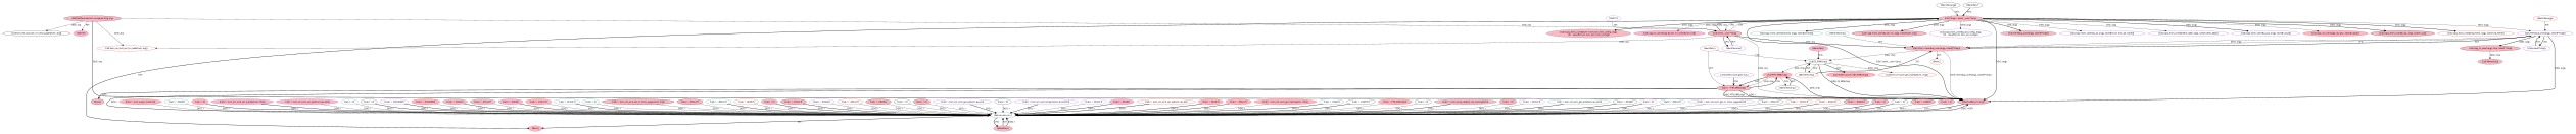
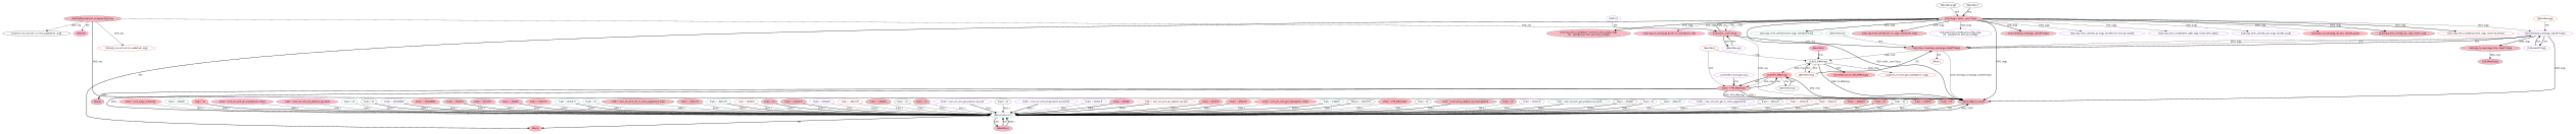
  digraph {
    fontname="Noto Sans"
    node [color=black fillcolor=white fontname="Noto Sans" style=filled]
    edge [arrowhead=dot fontname="Noto Sans" style=bold]
    n1 [color=red fillcolor=lightpink label="(Call,PTR_ERR(chip))"]
    n2 [fillcolor=lightpink label="(Call,r = PTR_ERR(chip))"]
    n3 [label="(Identifier,chip)"]
    n4 [fillcolor=lightpink label="(MethodReturn,long)"]
    n5 [color=teal label="(Return,return r;)"]
    n6 [fillcolor=lightpink label="(Block,)"]
    n7 [label="(Call,IS_ERR(chip))"]
    n8 [color=red fillcolor=lightpink label="(ControlStructure,if (IS_ERR(chip)))"]
    n9 [color=red label="(Call,kvm_vm_ioctl_get_irqchip(kvm, chip))"]
    n10 [color=red label="(Identifier,chip)"]
    n11 [color=teal fillcolor=lightpink label="(Call,kfree(chip))"]
    n12 [color=teal fillcolor=lightpink label="(Call,chip = memdup_user(argp, sizeof(*chip)))"]
    n13 [color=purple label="(Call,memdup_user(argp, sizeof(*chip)))"]
    n14 [color=red label="(Block,)"]
    n15 [fillcolor=lightpink label="(Call,copy_to_user(argp, chip, sizeof *chip))"]
    n16 [color=purple label="(Call,sizeof(*chip))"]
    n17 [color=teal fillcolor=lightpink label="(Call,*argp = (void __user *)arg)"]
    n18 [fillcolor=lightpink label="(Call,(void __user *)arg)"]
    n19 [color=teal label="(Call,copy_from_user(&control, argp, sizeof(control)))"]
    n20 [fillcolor=lightpink label="(Call,copy_from_user(&user_ns, argp, sizeof(user_ns)))"]
    n21 [color=purple label="(Call,copy_from_user(&u.pit_config, argp,\n\t\t\t\t   sizeof(struct kvm_pit_config)))"]
    n22 [color=teal fillcolor=lightpink label="(Call,memdup_user(argp, sizeof(*chip)))"]
    n23 [color=red fillcolor=lightpink label="(Block,)"]
    n24 [color=purple label="(Call,copy_from_user(&u.ps, argp, sizeof(struct kvm_pit_state)))"]
    n25 [color=purple label="(Call,copy_from_user(&ident_addr, argp, sizeof ident_addr))"]
    n26 [color=purple label="(Call,copy_from_user(&u.ps2, argp, sizeof(u.ps2)))"]
    n27 [color=red fillcolor=lightpink label="(Call,copy_to_user(argp, &u.ps2, sizeof(u.ps2)))"]
    n28 [fillcolor=lightpink label="(Call,copy_from_user(&u.ps, argp, sizeof u.ps))"]
    n29 [color=red label="(Call,copy_from_user(&irq_event, argp, sizeof irq_event))"]
    n30 [color=teal fillcolor=lightpink label="(Call,copy_from_user(&kvm->arch.xen_hvm_config, argp,\n\t\t\t\t   sizeof(struct kvm_xen_hvm_config)))"]
    n31 [color=purple fillcolor=lightpink label="(Call,copy_to_user(argp, &user_ns, sizeof(user_ns)))"]
    n32 [color=red label="(Call,kvm_vm_ioctl_set_tss_addr(kvm, arg))"]
-   n33 [color=purple label="(Identifier,user)"]
+   n33 [color=purple label="(Identifier,arg)"]
    n34 [label="(Call,kvm_vm_ioctl_set_nr_mmu_pages(kvm, arg))"]
    n35 [fillcolor=lightpink label="(MethodParameterIn,unsigned long arg)"]
    1000103 [color=purple fillcolor=lightpink]
    n37 [color=teal fillcolor=lightpink label="(Identifier,r)"]
    n38 [color=red fillcolor=lightpink label="(Call,r = kvm_ioapic_init(kvm))"]
    n39 [color=red label="(Identifier,r)"]
    n40 [color=teal label="(Call,r = -ENXIO)"]
    n41 [color=red fillcolor=lightpink label="(Call,r = 0)"]
    n42 [color=purple fillcolor=lightpink label="(Call,r = kvm_vm_ioctl_set_irqchip(kvm, chip))"]
    n43 [color=purple fillcolor=lightpink label="(Call,r = kvm_vm_ioctl_set_pit2(kvm, &u.ps2))"]
    n44 [color=teal label="(Call,r = 0)"]
    n45 [label="(Call,r = 0)"]
    n46 [color=purple label="(Call,r = -ENOMEM)"]
    n47 [color=red label="(Identifier,argp)"]
    n48 [color=purple fillcolor=lightpink label="(Identifier,r)"]
    n49 [color=red fillcolor=lightpink label="(Call,r = -ENOMEM)"]
    n50 [color=teal fillcolor=lightpink label="(Call,r = -ENXIO)"]
    n51 [color=teal fillcolor=lightpink label="(Call,r = -EFAULT)"]
    n52 [color=purple fillcolor=lightpink label="(Call,r = -ENXIO)"]
    n53 [label="(Identifier,argp)"]
    n54 [color=red fillcolor=lightpink label="(Call,r = -EFAULT)"]
    n55 [color=teal label="(Call,r = -EFAULT)"]
    n56 [color=teal label="(Call,r = 0)"]
    n57 [fillcolor=lightpink label="(Call,r = kvm_vm_ioctl_set_nr_mmu_pages(kvm, arg))"]
    n58 [fillcolor=lightpink label="(Call,r = -EFAULT)"]
    n59 [color=teal label="(Call,r = -EFAULT)"]
    n60 [color=red label="(Call,r = -EEXIST)"]
    n61 [color=teal fillcolor=lightpink label="(Call,r < 0)"]
    n62 [fillcolor=lightpink label="(Call,r = -EFAULT)"]
    n63 [color=purple label="(Call,r = -EINVAL)"]
    n64 [color=red label="(Call,r = -EFAULT)"]
    n65 [fillcolor=lightpink label="(Call,r = -EINVAL)"]
    n66 [label="(Call,r = 0)"]
    n67 [fillcolor=lightpink label="(Call,r = 0)"]
    n68 [color=purple label="(Call,r = kvm_vm_ioctl_get_pit(kvm, &u.ps))"]
    n69 [label="(Call,r = 0)"]
    n70 [color=purple label="(Call,r = kvm_vm_ioctl_reinject(kvm, &control))"]
    n71 [color=purple label="(Call,r = -EFAULT)"]
    n72 [color=purple fillcolor=lightpink label="(Call,r = -ENXIO)"]
    n73 [color=red label="(Call,r = kvm_vm_ioctl_set_pit(kvm, &u.ps))"]
    n74 [color=red fillcolor=lightpink label="(Call,r = -EEXIST)"]
    n75 [color=red fillcolor=lightpink label="(Call,r = -EFAULT)"]
    n76 [color=purple label="(ControlStructure,goto out;)"]
    n77 [color=red fillcolor=lightpink label="(Call,r = kvm_vm_ioctl_get_irqchip(kvm, chip))"]
    n78 [color=teal label="(Call,r = -ENXIO)"]
-   n79 [label="(Call,r = -ENOTTY)"]
+   n79 [label="(Block,r = -ENOTTY)"]
    n80 [color=red fillcolor=lightpink label="(Call,r = PTR_ERR(chip))"]
    n81 [label="(Call,r = 0)"]
    n82 [label="(Identifier,r)"]
    n83 [color=teal fillcolor=lightpink label="(Call,r = kvm_setup_default_irq_routing(kvm))"]
    n84 [fillcolor=lightpink label="(Call,r = 0)"]
    n85 [color=purple label="(Call,r = -EFAULT)"]
    n86 [color=teal label="(Call,r = kvm_vm_ioctl_get_pit2(kvm, &u.ps2))"]
    n87 [color=teal label="(Identifier,chip)"]
    n88 [label="(Call,r = -ENXIO)"]
    n89 [color=purple label="(Call,r = 0)"]
    n90 [color=teal label="(Call,r = -EFAULT)"]
    n91 [color=purple label="(Call,r = kvm_vm_ioctl_get_nr_mmu_pages(kvm))"]
    n92 [label="(Call,r = -EFAULT)"]
    n93 [color=red label="(Call,r =  -EFAULT)"]
    n94 [color=red label="(Call,r = -EFAULT)"]
    n95 [fillcolor=lightpink label="(Call,r = -EINVAL)"]
    n96 [fillcolor=lightpink label="(Call,r = 0)"]
    n97 [label="(Call,r = 0)"]
    n98 [fillcolor=lightpink label="(Call,r = -ENXIO)"]
    n99 [fillcolor=lightpink label="(Call,r < 0)"]
    1000118 [color=purple]
    n1 -> n2 [label="AST: "]
    n1 -> n2 [arrowhead=normal label="DDG: chip" style=solid]
    n1 -> n3 [label="CFG: " style=solid]
    n1 -> n4 [arrowhead=normal label="DDG: chip"]
    n2 -> n1 [arrowhead=normal label="CFG: "]
    n2 -> n4 [label="DDG: r"]
    n2 -> n4 [arrowhead=vee label="DDG: PTR_ERR(chip)"]
    n2 -> n5 [arrowhead=vee label="DDG: r"]
    n2 -> n6 [arrowhead=normal label="AST: "]
    n3 -> n1 [arrowhead=vee label="AST: "]
    n4 -> n5 [arrowhead=normal label="CFG: "]
    n5 -> n4 [arrowhead=vee label="DDG: <RET>"]
    n5 -> n23 [arrowhead=normal label="AST: "]
    n5 -> n37 [label="CFG: "]
    n7 -> n1 [arrowhead=normal label="DDG: chip" style=solid]
    n7 -> n4 [arrowhead=normal label="DDG: IS_ERR(chip)"]
    n7 -> n8 [label="AST: "]
    n7 -> n9 [arrowhead=normal label="DDG: chip" style=solid]
    n7 -> n10 [label="CFG: " style=solid]
    n10 -> n7 [arrowhead=vee label="AST: "]
    n10 -> n12 [arrowhead=normal label="CFG: "]
    n12 -> n4 [arrowhead=vee label="DDG: memdup_user(argp, sizeof(*chip))" style=solid]
    n12 -> n7 [label="DDG: chip" style=solid]
    n12 -> n13 [arrowhead=vee label="CFG: " style=solid]
    n12 -> n14 [label="AST: " style=solid]
    n13 -> n4 [arrowhead=normal label="DDG: argp"]
    n13 -> n12 [label="AST: "]
    n13 -> n12 [arrowhead=vee label="DDG: argp" style=solid]
    n13 -> n15 [arrowhead=normal label="DDG: argp"]
    n13 -> n16 [arrowhead=normal label="CFG: "]
    n15 -> n11 [arrowhead=vee label="DDG: chip" style=solid]
    n16 -> n13 [label="AST: "]
    n17 -> n4 [arrowhead=normal label="DDG: (void __user *)arg"]
    n17 -> n4 [label="DDG: argp"]
    n17 -> n13 [arrowhead=vee label="DDG: argp" style=solid]
    n17 -> n18 [arrowhead=vee label="CFG: " style=solid]
    n17 -> n19 [label="DDG: argp"]
    n17 -> n20 [label="DDG: argp"]
    n17 -> n21 [arrowhead=normal label="DDG: argp" style=solid]
    n17 -> n22 [arrowhead=normal label="DDG: argp"]
    n17 -> n23 [label="AST: "]
    n17 -> n24 [arrowhead=normal label="DDG: argp" style=solid]
    n17 -> n25 [arrowhead=normal label="DDG: argp" style=solid]
-   n17 -> n26 [label="DDG: argp"]
+   n17 -> n26 [label="DDG: argp" style=solid]
    n17 -> n27 [label="DDG: argp" style=solid]
    n17 -> n28 [arrowhead=vee label="DDG: argp"]
    n17 -> n29 [label="DDG: argp"]
    n17 -> n30 [label="DDG: argp"]
    n17 -> n31 [arrowhead=vee label="DDG: argp" style=solid]
    n18 -> n4 [arrowhead=vee label="DDG: arg" style=solid]
    n18 -> n12 [arrowhead=normal label="DDG: arg"]
    n18 -> n17 [arrowhead=normal label="AST: " style=solid]
    n18 -> n17 [label="DDG: arg"]
-   n18 -> n32 [arrowhead=vee label="DDG: arg" style=solid]
    n18 -> n33 [label="CFG: "]
    n33 -> n18 [label="AST: "]
    n35 -> n4 [label="DDG: arg"]
    n35 -> n18 [label="DDG: arg" style=solid]
    n35 -> n32 [arrowhead=vee label="DDG: arg" style=solid]
    n35 -> n34 [label="DDG: arg" style=solid]
    n35 -> 1000103 [arrowhead=vee label="AST: " style=solid]
    n37 -> n5 [arrowhead=normal label="AST: "]
    n37 -> n5 [arrowhead=vee label="DDG: r"]
    n38 -> n5 [label="DDG: r" style=solid]
    n39 -> n2 [arrowhead=normal label="AST: " style=solid]
    n39 -> n7 [label="CFG: " style=solid]
    n40 -> n5 [arrowhead=vee label="DDG: r" style=solid]
    n41 -> n5 [arrowhead=normal label="DDG: r"]
-   n42 -> n5 [arrowhead=vee label="DDG: r"]
+   n42 -> n5 [arrowhead=vee label="DDG: r" style=solid]
    n43 -> n5 [arrowhead=normal label="DDG: r" style=solid]
    n44 -> n5 [label="DDG: r" style=solid]
    n45 -> n5 [label="DDG: r"]
    n46 -> n5 [arrowhead=vee label="DDG: r"]
    n47 -> n13 [label="AST: " style=solid]
    n48 -> n7 [label="CFG: "]
    n49 -> n5 [arrowhead=normal label="DDG: r" style=solid]
    n50 -> n5 [arrowhead=vee label="DDG: r"]
    n51 -> n5 [arrowhead=normal label="DDG: r" style=solid]
    n52 -> n5 [arrowhead=vee label="DDG: r"]
    n53 -> n17 [arrowhead=normal label="AST: " style=solid]
    n54 -> n5 [arrowhead=normal label="DDG: r" style=solid]
    n55 -> n5 [arrowhead=normal label="DDG: r"]
    n56 -> n5 [label="DDG: r" style=solid]
    n57 -> n5 [arrowhead=normal label="DDG: r" style=solid]
    n58 -> n5 [arrowhead=normal label="DDG: r" style=solid]
    n59 -> n5 [arrowhead=vee label="DDG: r"]
    n60 -> n5 [label="DDG: r" style=solid]
    n61 -> n5 [arrowhead=normal label="DDG: r"]
    n62 -> n5 [arrowhead=vee label="DDG: r"]
    n63 -> n5 [label="DDG: r" style=solid]
    n64 -> n5 [arrowhead=normal label="DDG: r" style=solid]
    n65 -> n5 [arrowhead=vee label="DDG: r" style=solid]
    n66 -> n5 [arrowhead=normal label="DDG: r" style=solid]
    n67 -> n5 [label="DDG: r" style=solid]
    n68 -> n5 [label="DDG: r"]
    n69 -> n5 [arrowhead=vee label="DDG: r" style=solid]
    n70 -> n5 [arrowhead=normal label="DDG: r"]
    n71 -> n5 [arrowhead=normal label="DDG: r" style=solid]
    n72 -> n5 [label="DDG: r"]
    n73 -> n5 [arrowhead=vee label="DDG: r"]
    n74 -> n5 [arrowhead=normal label="DDG: r"]
    n75 -> n5 [label="DDG: r"]
    n76 -> n2 [arrowhead=vee label="CFG: "]
    n77 -> n5 [arrowhead=normal label="DDG: r" style=solid]
    n78 -> n5 [label="DDG: r"]
    n79 -> n5 [arrowhead=normal label="DDG: r"]
    n80 -> n5 [label="DDG: r" style=solid]
    n81 -> n5 [arrowhead=vee label="DDG: r" style=solid]
    n82 -> n17 [arrowhead=normal label="CFG: "]
    n83 -> n5 [label="DDG: r"]
    n84 -> n5 [label="DDG: r" style=solid]
    n85 -> n5 [arrowhead=normal label="DDG: r" style=solid]
    n86 -> n5 [label="DDG: r"]
    n87 -> n12 [label="AST: " style=solid]
    n88 -> n5 [arrowhead=vee label="DDG: r"]
    n89 -> n5 [label="DDG: r"]
    n90 -> n5 [arrowhead=vee label="DDG: r" style=solid]
    n91 -> n5 [label="DDG: r" style=solid]
    n92 -> n5 [label="DDG: r" style=solid]
    n93 -> n5 [arrowhead=vee label="DDG: r" style=solid]
    n94 -> n5 [arrowhead=normal label="DDG: r"]
    n95 -> n5 [arrowhead=normal label="DDG: r" style=solid]
    n96 -> n5 [arrowhead=vee label="DDG: r"]
    n97 -> n5 [arrowhead=normal label="DDG: r"]
    n98 -> n5 [arrowhead=normal label="DDG: r" style=solid]
    n99 -> n5 [label="DDG: r" style=solid]
    1000118 -> n18 [arrowhead=normal label="AST: " style=solid]
  }
